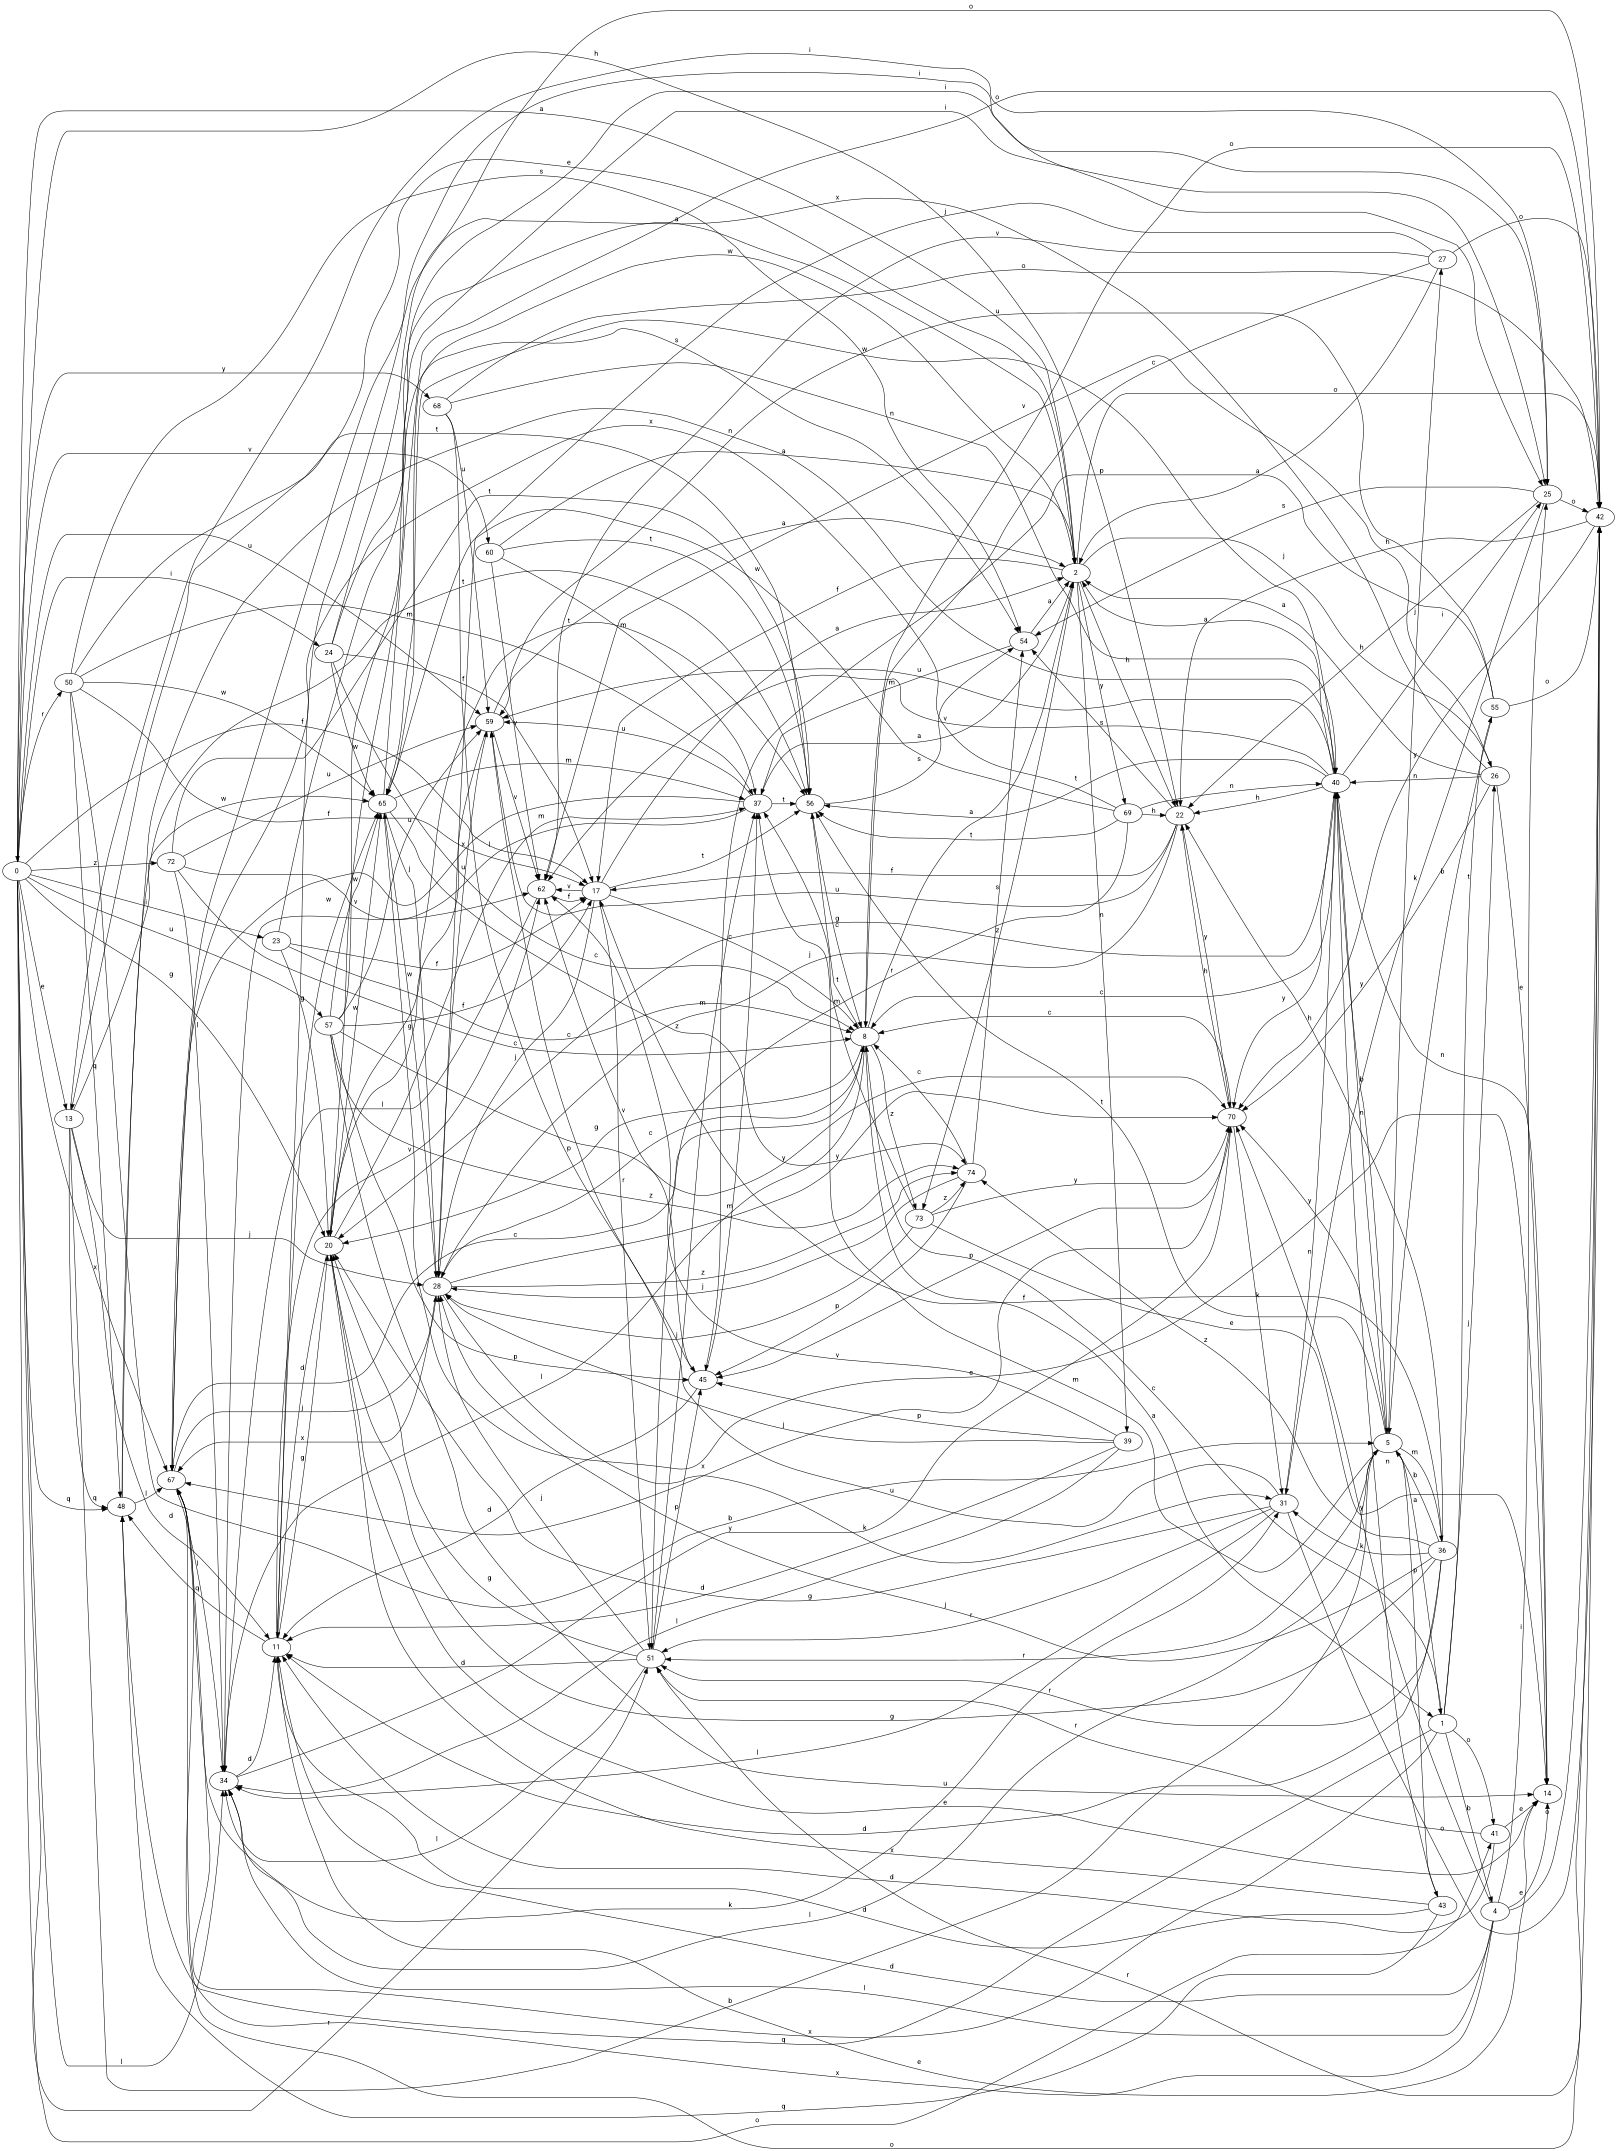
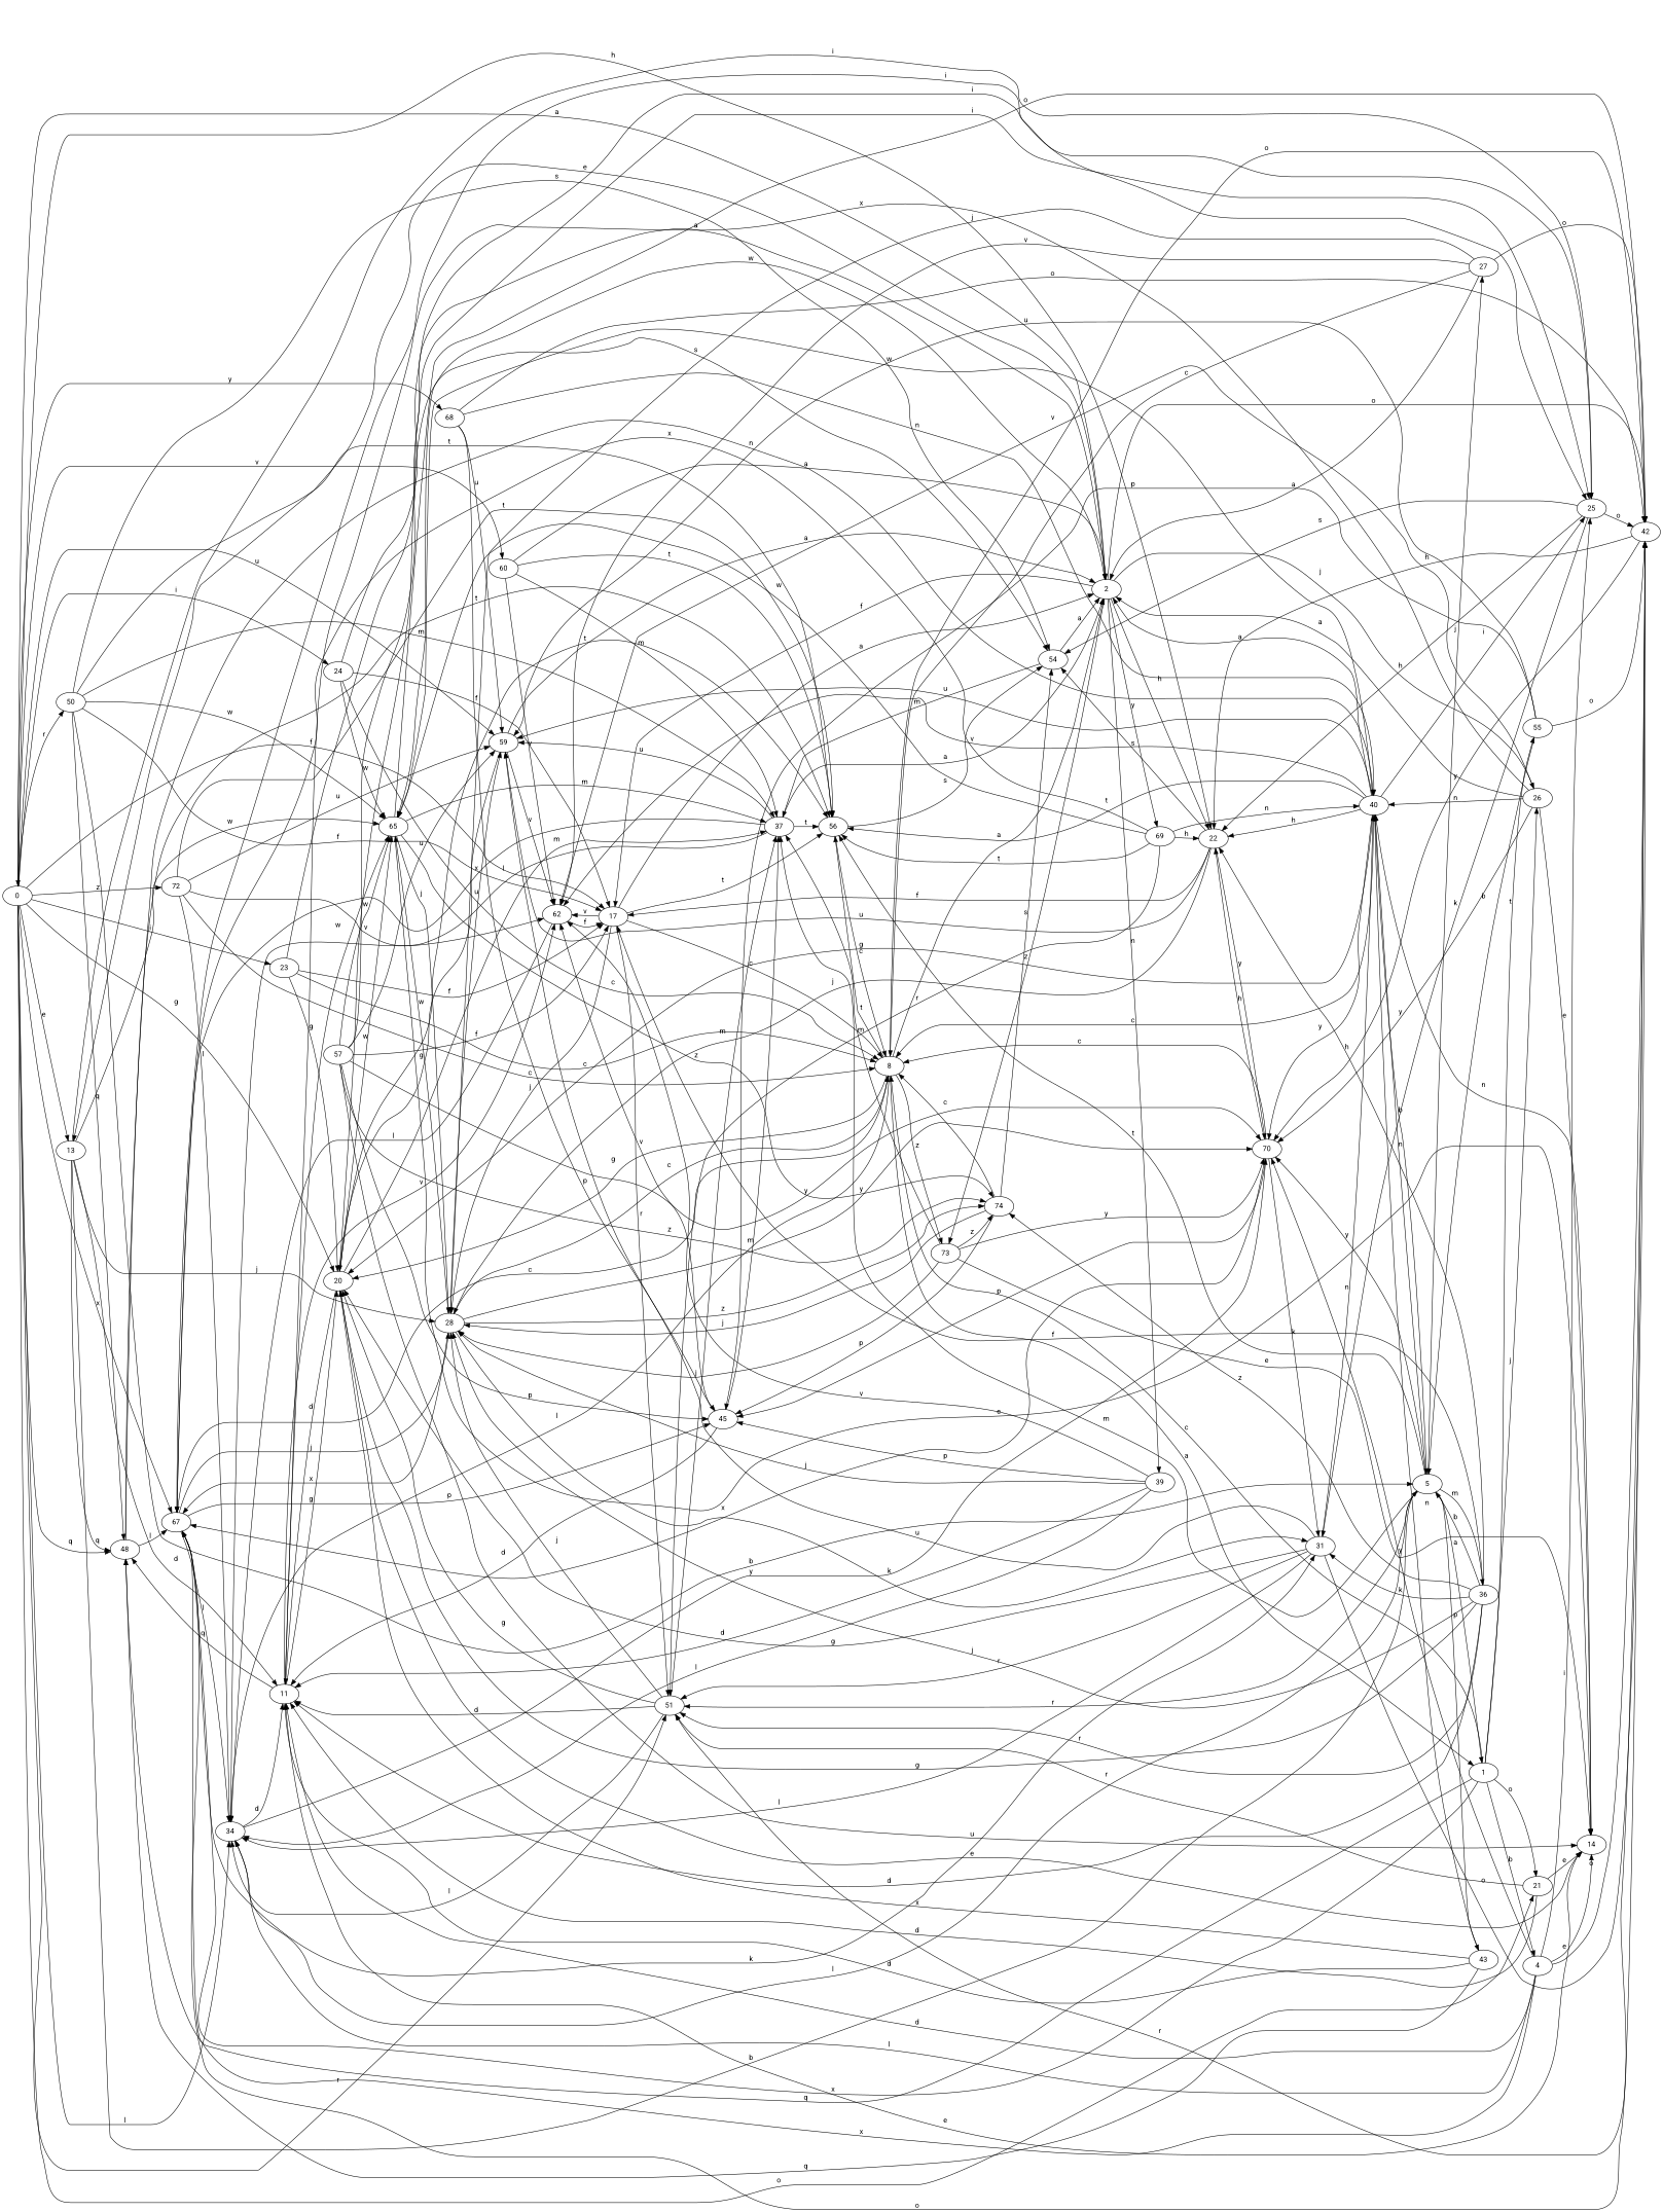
  strict digraph {
    fontname=Roboto
    rankdir=LR
    node [fontname=Roboto]
    edge [fontname=Roboto]
    0
    13
    17
    20
    22
    23
    24
    34
-   41
+   41 [label=21]
    48
    50
    51
    57
    59
    60
    67
    68
    72
    65
    11
    25
    5
    28
    8
    2
    56
    62
    14
    37
    54
    70
    42
    40
    45
    74
    31
    1
    4
    26
    55
    73
    39
    69
    27
    36
    43
    0 -> 13 [label=e]
    0 -> 17 [label=f]
    0 -> 20 [label=g]
    0 -> 22 [label=h]
    0 -> 23 [label=i]
    0 -> 24 [label=i]
    0 -> 34 [label=l]
    0 -> 41 [label=o]
    0 -> 48 [label=q]
    0 -> 50 [label=r]
    0 -> 51 [label=r]
-   0 -> 57 [label=u]
    0 -> 59 [label=u]
    0 -> 60 [label=v]
    0 -> 67 [label=x]
    0 -> 68 [label=y]
    0 -> 72 [label=z]
    13 -> 48 [label=q]
    13 -> 65 [label=w]
    13 -> 11 [label=d]
    13 -> 25 [label=i]
    13 -> 5 [label=b]
    13 -> 28 [label=j]
    17 -> 51 [label=r]
    17 -> 28 [label=j]
    17 -> 8 [label=c]
    17 -> 2 [label=a]
    17 -> 56 [label=t]
    17 -> 62 [label=v]
    20 -> 65 [label=w]
    20 -> 11 [label=d]
    20 -> 56 [label=t]
    20 -> 14 [label=e]
    20 -> 37 [label=m]
    20 -> 54 [label=s]
    22 -> 17 [label=f]
    22 -> 59 [label=u]
    22 -> 28 [label=j]
    22 -> 54 [label=s]
    22 -> 70 [label=y]
    23 -> 17 [label=f]
    23 -> 20 [label=g]
    23 -> 8 [label=c]
    23 -> 2 [label=a]
    24 -> 17 [label=f]
    24 -> 65 [label=w]
    24 -> 25 [label=i]
    24 -> 8 [label=c]
-   24 -> 42 [label=o]
    34 -> 11 [label=d]
    34 -> 70 [label=y]
    41 -> 51 [label=r]
    41 -> 11 [label=d]
    41 -> 14 [label=e]
    48 -> 67 [label=l]
    48 -> 56 [label=t]
    48 -> 40 [label=n]
    50 -> 17 [label=f]
    50 -> 48 [label=q]
    50 -> 65 [label=w]
    50 -> 5 [label=b]
    50 -> 56 [label=t]
    50 -> 37 [label=m]
    50 -> 54 [label=s]
    51 -> 20 [label=g]
    51 -> 34 [label=l]
    51 -> 11 [label=d]
    51 -> 28 [label=j]
    51 -> 37 [label=m]
-   51 -> 45 [label=p]
+   67 -> 45 [label=p]
    57 -> 17 [label=f]
    57 -> 59 [label=u]
    57 -> 65 [label=w]
    57 -> 25 [label=i]
    57 -> 14 [label=u]
    57 -> 70 [label=y]
    57 -> 45 [label=p]
    57 -> 74 [label=z]
    59 -> 20 [label=g]
    59 -> 2 [label=a]
    59 -> 62 [label=v]
    60 -> 2 [label=a]
    60 -> 56 [label=t]
    60 -> 62 [label=v]
    60 -> 37 [label=m]
    67 -> 34 [label=l]
    67 -> 28 [label=j]
    67 -> 8 [label=c]
    67 -> 42 [label=o]
    67 -> 31 [label=k]
    68 -> 59 [label=u]
    68 -> 42 [label=o]
    68 -> 40 [label=n]
    68 -> 45 [label=p]
    72 -> 34 [label=l]
    72 -> 59 [label=u]
    72 -> 8 [label=c]
    72 -> 56 [label=t]
    72 -> 62 [label=v]
    65 -> 28 [label=j]
    65 -> 14 [label=e]
    65 -> 37 [label=m]
    65 -> 42 [label=o]
    65 -> 74 [label=z]
    11 -> 20 [label=g]
    11 -> 48 [label=q]
    11 -> 65 [label=w]
    11 -> 25 [label=i]
    11 -> 62 [label=v]
    11 -> 14 [label=e]
    25 -> 22 [label=h]
    25 -> 54 [label=s]
    25 -> 42 [label=o]
    25 -> 31 [label=k]
    5 -> 34 [label=l]
    5 -> 51 [label=r]
    5 -> 56 [label=t]
    5 -> 37 [label=m]
    5 -> 70 [label=y]
    5 -> 40 [label=n]
    5 -> 1 [label=a]
    5 -> 27 [label=j]
    5 -> 36 [label=m]
    5 -> 43 [label=p]
    28 -> 59 [label=u]
    28 -> 67 [label=x]
    28 -> 65 [label=w]
    28 -> 8 [label=c]
    28 -> 70 [label=y]
    28 -> 74 [label=z]
    28 -> 31 [label=k]
    8 -> 20 [label=g]
    8 -> 34 [label=l]
    8 -> 2 [label=a]
    8 -> 56 [label=t]
    8 -> 42 [label=o]
    8 -> 1 [label=a]
    8 -> 73 [label=z]
    2 -> 0 [label=a]
    2 -> 13 [label=e]
    2 -> 17 [label=f]
    2 -> 22 [label=h]
    2 -> 65 [label=w]
    2 -> 42 [label=o]
    2 -> 26 [label=j]
    2 -> 73 [label=z]
    2 -> 39 [label=n]
    2 -> 69 [label=y]
    56 -> 8 [label=c]
    56 -> 54 [label=s]
    62 -> 17 [label=f]
    62 -> 34 [label=l]
    14 -> 40 [label=n]
    37 -> 34 [label=l]
    37 -> 59 [label=u]
    37 -> 67 [label=x]
    37 -> 2 [label=a]
    37 -> 56 [label=t]
    54 -> 2 [label=a]
    54 -> 37 [label=m]
    70 -> 22 [label=h]
    70 -> 67 [label=x]
    70 -> 8 [label=c]
    70 -> 45 [label=p]
    70 -> 31 [label=k]
    42 -> 22 [label=h]
    42 -> 51 [label=r]
    42 -> 70 [label=y]
    40 -> 20 [label=g]
    40 -> 22 [label=h]
    40 -> 59 [label=u]
    40 -> 65 [label=w]
    40 -> 25 [label=i]
    40 -> 5 [label=b]
    40 -> 8 [label=c]
    40 -> 2 [label=a]
    40 -> 56 [label=t]
    40 -> 62 [label=v]
    40 -> 70 [label=y]
    45 -> 11 [label=d]
    45 -> 62 [label=v]
    45 -> 37 [label=m]
    74 -> 28 [label=j]
    74 -> 8 [label=c]
    74 -> 54 [label=s]
    74 -> 45 [label=p]
    31 -> 20 [label=g]
    31 -> 34 [label=l]
    31 -> 51 [label=r]
    31 -> 59 [label=u]
    31 -> 42 [label=o]
    31 -> 40 [label=n]
    1 -> 41 [label=o]
    1 -> 48 [label=q]
    1 -> 67 [label=x]
    1 -> 8 [label=c]
    1 -> 4 [label=b]
    1 -> 26 [label=j]
    1 -> 55 [label=t]
    4 -> 34 [label=l]
    4 -> 67 [label=x]
    4 -> 11 [label=d]
    4 -> 25 [label=i]
    4 -> 14 [label=e]
    4 -> 70 [label=y]
    4 -> 42 [label=o]
    26 -> 67 [label=x]
    26 -> 2 [label=a]
    26 -> 62 [label=v]
    26 -> 14 [label=e]
    26 -> 70 [label=y]
    26 -> 40 [label=n]
    55 -> 59 [label=u]
    55 -> 5 [label=b]
    55 -> 42 [label=o]
    55 -> 45 [label=p]
    73 -> 28 [label=j]
    73 -> 14 [label=e]
    73 -> 37 [label=m]
    73 -> 70 [label=y]
    73 -> 74 [label=z]
    39 -> 34 [label=l]
    39 -> 11 [label=d]
    39 -> 28 [label=j]
    39 -> 62 [label=v]
    39 -> 45 [label=p]
    69 -> 22 [label=h]
    69 -> 51 [label=r]
    69 -> 67 [label=x]
    69 -> 65 [label=w]
    69 -> 56 [label=t]
    69 -> 40 [label=n]
    27 -> 28 [label=j]
    27 -> 8 [label=c]
    27 -> 2 [label=a]
    27 -> 62 [label=v]
    27 -> 42 [label=o]
    36 -> 17 [label=f]
    36 -> 20 [label=g]
    36 -> 22 [label=h]
    36 -> 51 [label=r]
    36 -> 11 [label=d]
    36 -> 5 [label=b]
    36 -> 28 [label=j]
    36 -> 74 [label=z]
    36 -> 31 [label=k]
    43 -> 20 [label=x]
    43 -> 48 [label=q]
    43 -> 11 [label=d]
    43 -> 40 [label=n]
  }
